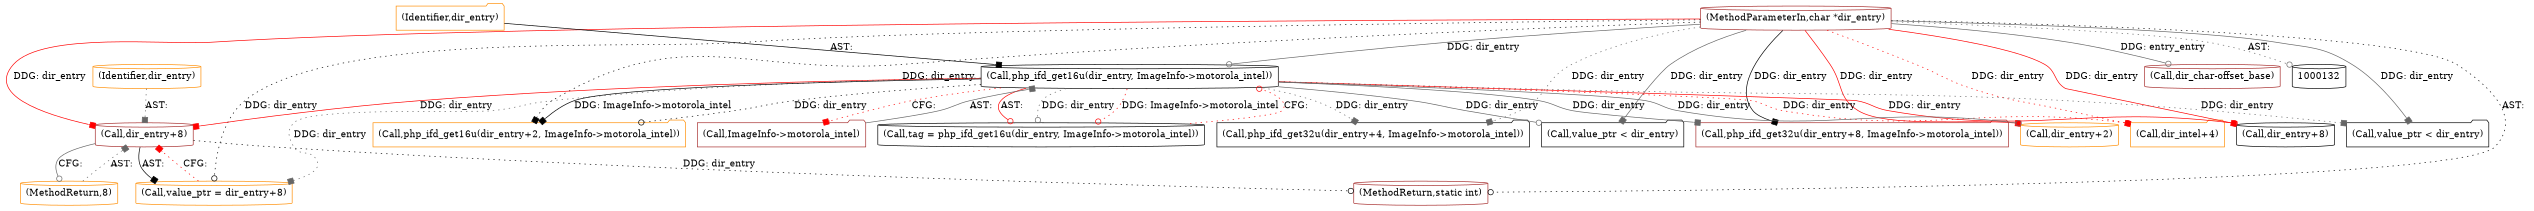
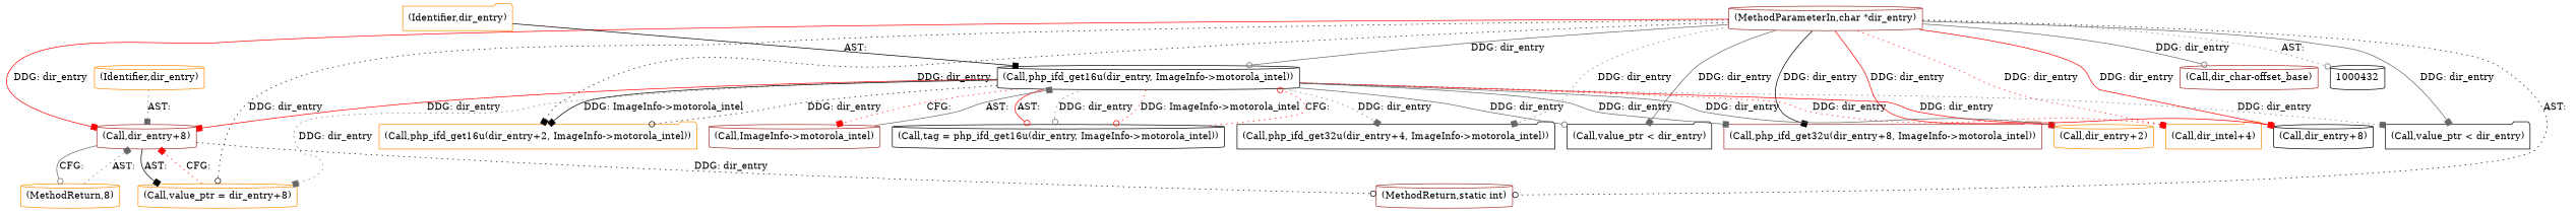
  digraph {
    node [color=darkorange shape=cylinder]
    edge [arrowhead=box color=gray40 style=solid]
    n1 [color=brown label="(Call,dir_entry+8)"]
    n2 [label="(Call,value_ptr = dir_entry+8)"]
    n3 [label="(MethodReturn,8)"]
    n4 [color=brown label="(MethodReturn,static int)"]
    n5 [color=brown label="(MethodParameterIn,char *dir_entry)"]
    n6 [color=black label="(Call,php_ifd_get16u(dir_entry, ImageInfo->motorola_intel))"]
    n7 [label="(Call,php_ifd_get16u(dir_entry+2, ImageInfo->motorola_intel))" shape=folder]
    n8 [label="(Call,dir_intel+4)" shape=folder]
    n9 [color=black label="(Call,dir_entry+8)"]
    n10 [color=brown label="(Call,dir_char-offset_base)"]
    n11 [color=black label="(Call,value_ptr < dir_entry)" shape=folder]
    n12 [color=black label="(Call,value_ptr < dir_entry)" shape=folder]
    n13 [color=black label="(Call,php_ifd_get32u(dir_entry+4, ImageInfo->motorola_intel))" shape=folder]
    n14 [color=brown label="(Call,php_ifd_get32u(dir_entry+8, ImageInfo->motorola_intel))" shape=folder]
    n15 [label="(Call,dir_entry+2)"]
-   1000132 [color=black]
-   n17 [color=brown label="(Call,ImageInfo->motorola_intel)" shape=folder]
+   1000132 [color=black label=1000432]
+   n17 [color=brown label="(Call,ImageInfo->motorola_intel)"]
    n18 [color=black label="(Call,tag = php_ifd_get16u(dir_entry, ImageInfo->motorola_intel))"]
    n19 [label="(Identifier,dir_entry)"]
    n20 [label="(Identifier,dir_entry)" shape=folder]
    n1 -> n2 [color=black label="AST: "]
    n1 -> n3 [arrowhead=odot label="CFG: "]
    n1 -> n4 [arrowhead=odot color=black label="DDG: dir_entry" style=dotted]
    n2 -> n1 [color=red label="CFG: " style=dotted]
    n3 -> n1 [label="AST: " style=dotted]
    n5 -> n1 [color=red label="DDG: dir_entry"]
    n5 -> n2 [arrowhead=odot color=black label="DDG: dir_entry" style=dotted]
    n5 -> n4 [arrowhead=odot color=black label="AST: " style=dotted]
    n5 -> n6 [arrowhead=odot label="DDG: dir_entry"]
    n5 -> n7 [color=black label="DDG: dir_entry" style=dotted]
    n5 -> n8 [color=red label="DDG: dir_entry" style=dotted]
    n5 -> n9 [color=red label="DDG: dir_entry"]
-   n5 -> n10 [arrowhead=odot label="DDG: entry_entry"]
+   n5 -> n10 [arrowhead=odot label="DDG: dir_entry"]
    n5 -> n11 [label="DDG: dir_entry"]
    n5 -> n12 [label="DDG: dir_entry"]
    n5 -> n13 [label="DDG: dir_entry" style=dotted]
    n5 -> n14 [color=black label="DDG: dir_entry"]
    n5 -> n15 [color=red label="DDG: dir_entry"]
    n5 -> 1000132 [arrowhead=odot label="AST: " style=dotted]
    n6 -> n1 [color=red label="DDG: dir_entry"]
    n6 -> n2 [label="DDG: dir_entry" style=dotted]
    n6 -> n7 [arrowhead=odot color=black label="DDG: dir_entry" style=dotted]
    n6 -> n7 [color=black label="DDG: ImageInfo->motorola_intel"]
    n6 -> n8 [arrowhead=odot color=red label="DDG: dir_entry" style=dotted]
    n6 -> n9 [arrowhead=odot color=red label="DDG: dir_entry"]
    n6 -> n11 [label="DDG: dir_entry" style=dotted]
    n6 -> n12 [arrowhead=odot label="DDG: dir_entry"]
    n6 -> n13 [label="DDG: dir_entry" style=dotted]
    n6 -> n14 [label="DDG: dir_entry"]
    n6 -> n15 [arrowhead=odot label="DDG: dir_entry"]
    n6 -> n17 [color=red label="CFG: " style=dotted]
    n6 -> n18 [arrowhead=odot color=red label="AST: "]
    n6 -> n18 [arrowhead=odot label="DDG: dir_entry" style=dotted]
    n6 -> n18 [arrowhead=odot color=red label="DDG: ImageInfo->motorola_intel" style=dotted]
    n17 -> n6 [label="AST: "]
    n18 -> n6 [arrowhead=odot color=red label="CFG: " style=dotted]
    n19 -> n1 [label="AST: " style=dotted]
    n20 -> n6 [color=black label="AST: "]
  }
